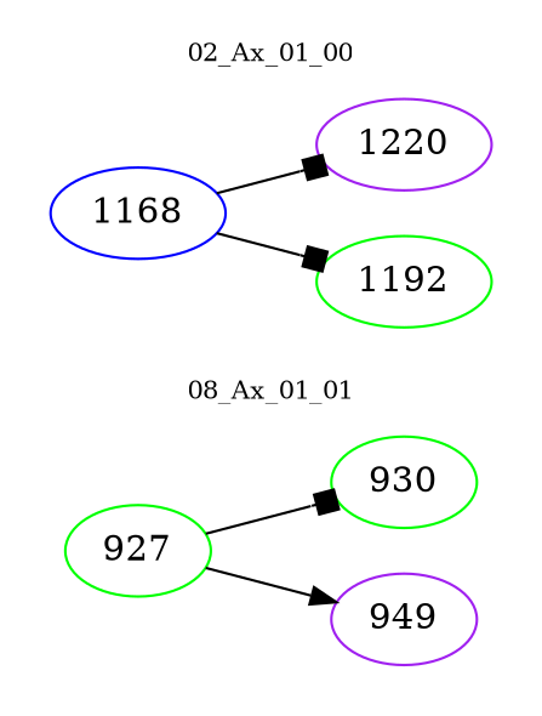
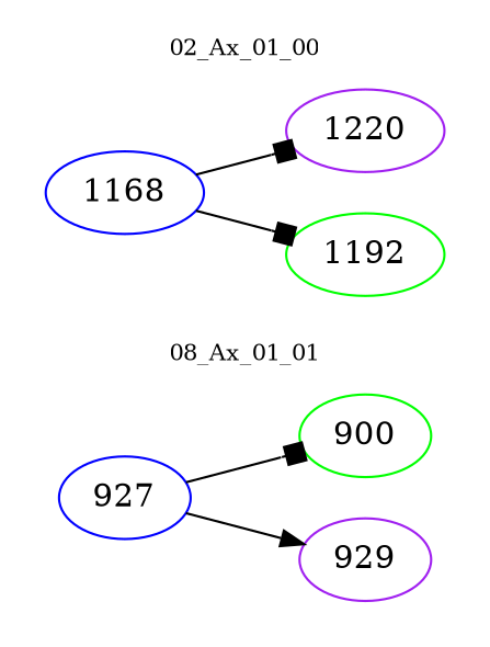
  digraph {
    rankdir=LR
    node [color=blue]
    edge [arrowhead=box color=black]
-   n1 [color=green label=927]
-   n2 [color=purple label=949]
-   n3 [color=green label=930]
+   n1 [label=927]
+   n2 [color=purple label=929]
+   n3 [color=green label=900]
    n4 [label=1168]
    n5 [color=green label=1192]
    n6 [color=purple label=1220]
    subgraph cluster_1 {
      color=white
      fontsize=10
      label="08_Ax_01_01"
      n1
      n2
      n3
    }
    subgraph cluster_2 {
      color=white
      fontsize=10
      label="02_Ax_01_00"
      n4
      n5
      n6
    }
    n1 -> n2 [arrowhead=normal]
    n1 -> n3
    n4 -> n5
    n4 -> n6
  }
